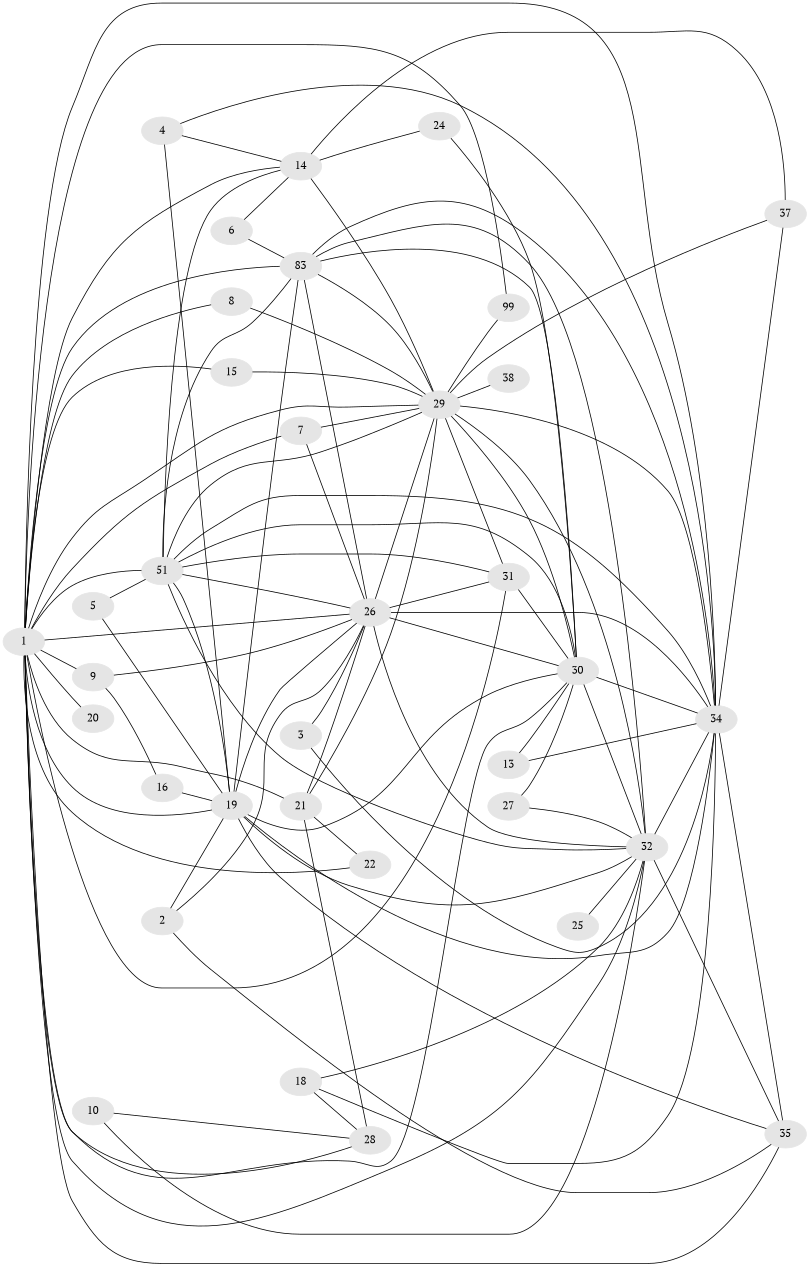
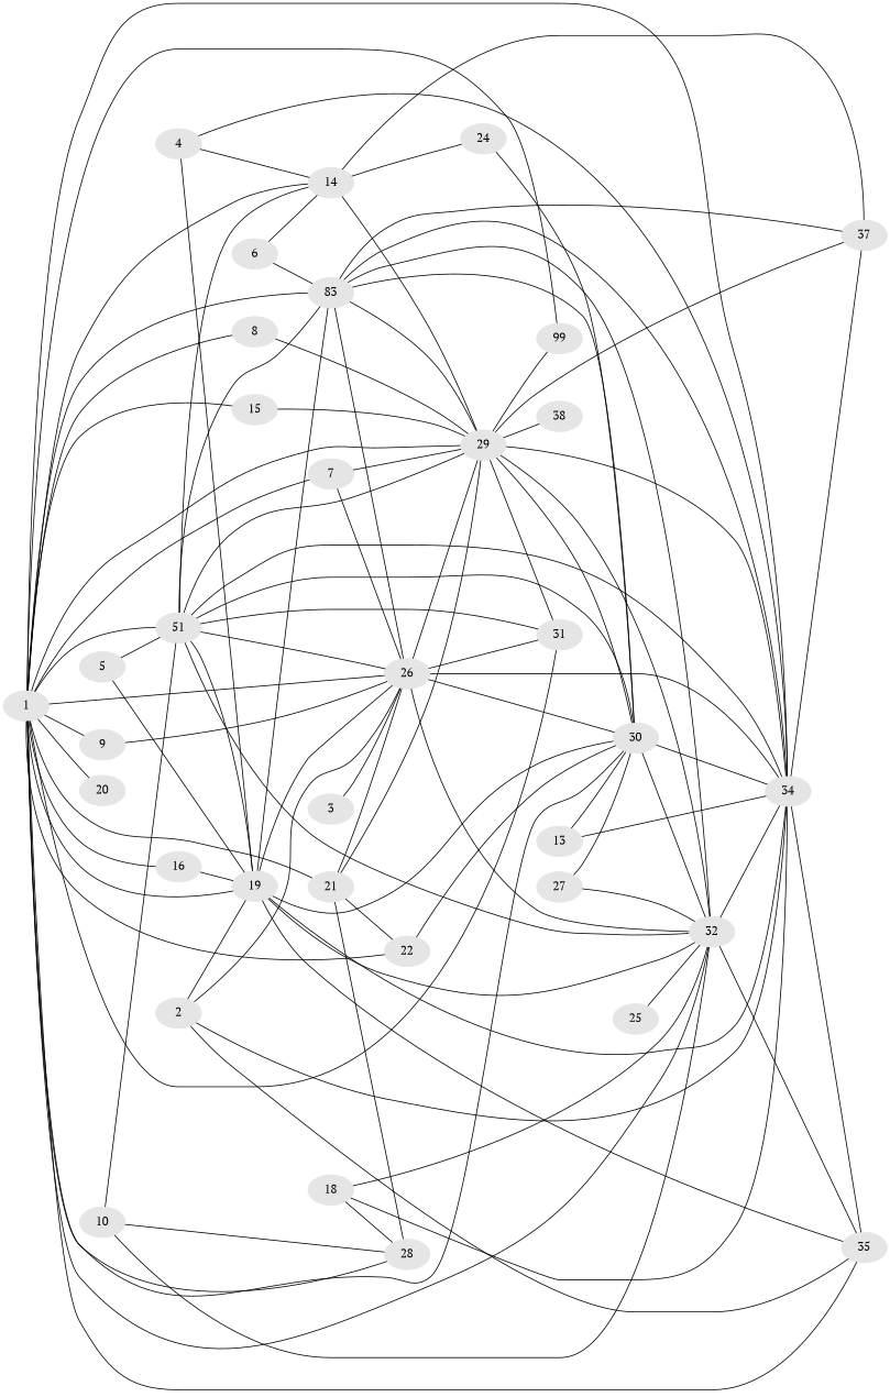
  graph {
    fontname="PT Serif"
    rankdir=LR
    node [color=gray90 fontname="PT Serif" style=filled]
    edge [fontname="PT Serif" weight=1.0]
    1
    7
    8
    9
    n5 [label=51]
    14
    15
    16
    19
    20
    21
    22
    n13 [label=83]
    26
    28
    29
    30
    31
    32
    34
    35
    n22 [label=99]
    37
    24
    25
    38
    2
    3
    4
    5
    6
    10
    13
    18
    27
    1 -- 7
    1 -- 8
    1 -- 9
    1 -- n5 [weight=2.0]
    1 -- 14
    1 -- 15
-   9 -- 16
+   1 -- 16
    1 -- 19 [weight=2.0]
    1 -- 20 [weight=2.0]
    1 -- 21
    1 -- 22
    1 -- n13 [weight=4.0]
    1 -- 26 [weight=4.0]
    1 -- 28
    1 -- 29 [weight=3.0]
    1 -- 30 [weight=3.0]
    1 -- 31
    1 -- 32 [weight=2.0]
    1 -- 34 [weight=2.0]
    1 -- 35
    1 -- n22
    7 -- 26
    7 -- 29
    8 -- 29
    9 -- 26
    n5 -- 14
    n5 -- 19 [weight=2.0]
    n5 -- n13
    n5 -- 26
    n5 -- 29 [weight=2.0]
    n5 -- 30
    n5 -- 31
    n5 -- 32
    n5 -- 34
    14 -- 29
    14 -- 37
    14 -- 24
    15 -- 29
    16 -- 19
    19 -- n13
    19 -- 26 [weight=2.0]
    19 -- 30
    19 -- 32
    19 -- 34 [weight=2.0]
    19 -- 35
    21 -- 22
    21 -- 26
    21 -- 28
    21 -- 29
-   31 -- 30
+   22 -- 30
    n13 -- 26 [weight=2.0]
    n13 -- 29
    n13 -- 30
    n13 -- 32
    n13 -- 34
+   n13 -- 37
    26 -- 29
    26 -- 30 [weight=2.0]
    26 -- 31
    26 -- 32 [weight=2.0]
    26 -- 34
    29 -- 30 [weight=2.0]
    29 -- 31
    29 -- 32 [weight=2.0]
    29 -- 34
    29 -- n22
    29 -- 37 [weight=2.0]
    29 -- 38
    30 -- 32
    30 -- 34
    32 -- 34 [weight=2.0]
    32 -- 35
    34 -- 35
    34 -- 37
    24 -- 30
    25 -- 32
    2 -- 19
    2 -- 26
    2 -- 35
    3 -- 26
-   3 -- 34
+   2 -- 34
    4 -- 14
    4 -- 19
    4 -- 34
    5 -- n5
    5 -- 19
    6 -- 14
    6 -- n13
+   10 -- n5
    10 -- 28
    10 -- 32
    13 -- 30
    13 -- 34
    18 -- 28
    18 -- 32 [weight=2.0]
    18 -- 34
    27 -- 30
    27 -- 32
  }
